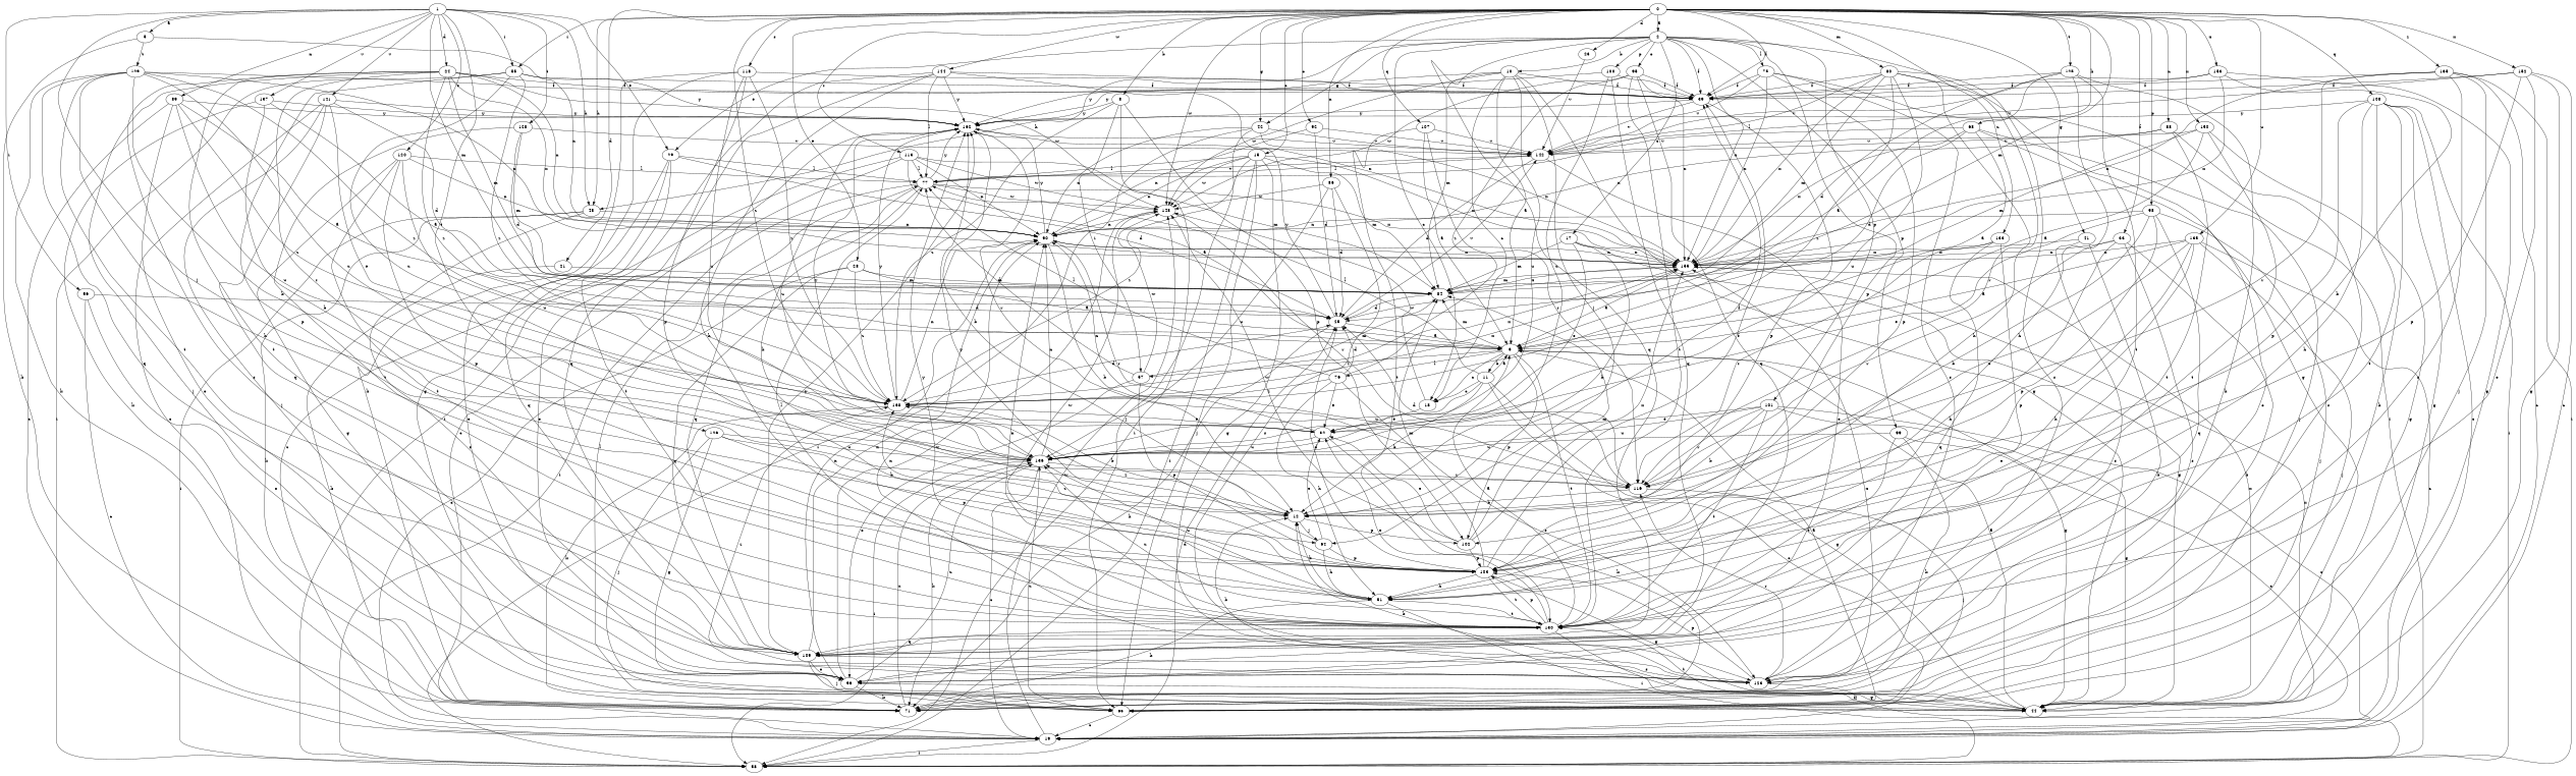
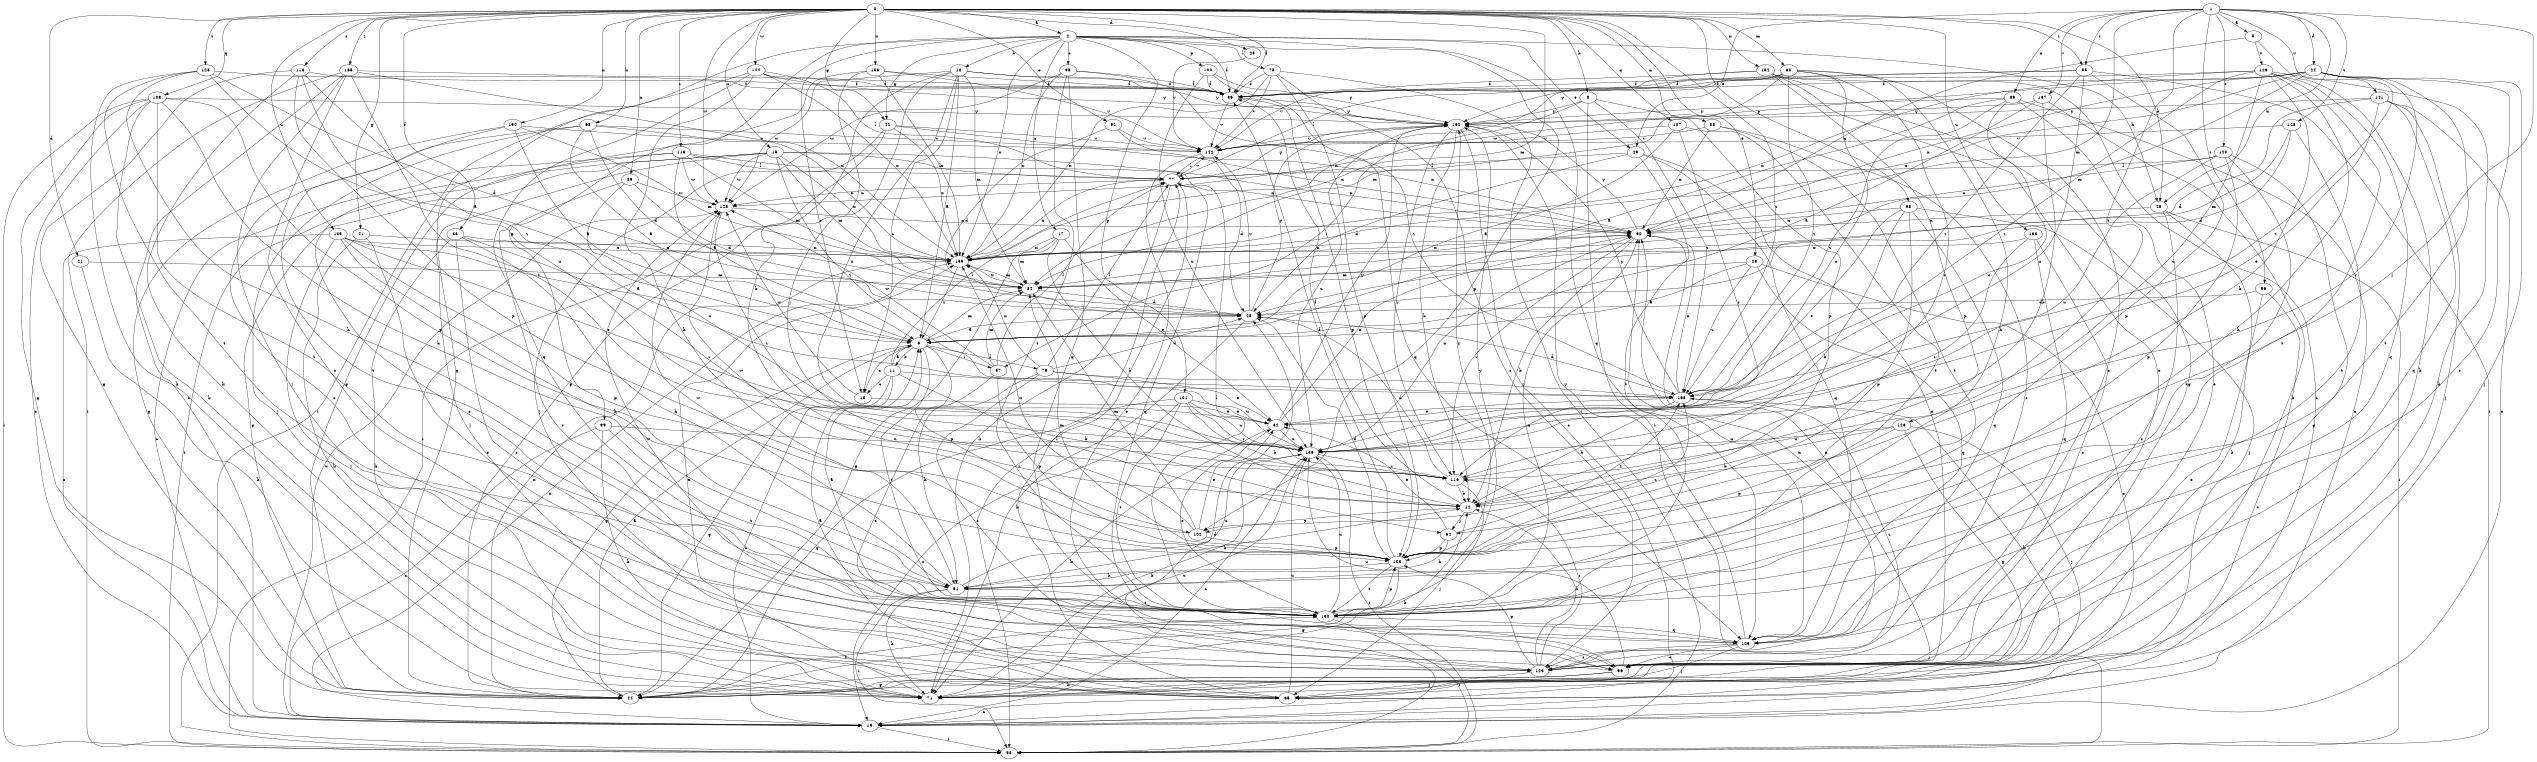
  strict digraph {
    0
    2
    8
    15
    21
    23
    28
    33
    39
    41
    42
    48
    55
    68
    80
    84
    86
    88
    92
    98
    107
    108
    113
    118
    125
    133
    135
    144
    148
    150
    152
    153
    165
    168
    29
    10
    17
    18
    44
    75
    95
    99
    100
    101
    102
    109
    155
    57
    58
    162
    90
    77
    65
    71
    142
    6
    19
    116
    123
    51
    103
    136
    25
    96
    130
    12
    32
    1
    5
    24
    56
    64
    89
    120
    126
    128
    137
    141
    129
    11
    76
    0 -> 2 [label=a]
    0 -> 8 [label=b]
    0 -> 15 [label=c]
    0 -> 21 [label=d]
    0 -> 23 [label=d]
    0 -> 28 [label=e]
    0 -> 33 [label=f]
    0 -> 39 [label=f]
    0 -> 41 [label=g]
    0 -> 42 [label=g]
    0 -> 48 [label=h]
    0 -> 55 [label=i]
    0 -> 68 [label=k]
    0 -> 80 [label=m]
    0 -> 84 [label=m]
    0 -> 86 [label=n]
    0 -> 88 [label=n]
    0 -> 92 [label=o]
    0 -> 98 [label=p]
    0 -> 107 [label=q]
    0 -> 108 [label=q]
    0 -> 113 [label=r]
    0 -> 118 [label=s]
    0 -> 125 [label=t]
    0 -> 133 [label=u]
    0 -> 135 [label=u]
    0 -> 144 [label=w]
    0 -> 148 [label=w]
    0 -> 150 [label=x]
    0 -> 152 [label=x]
    0 -> 153 [label=x]
    0 -> 165 [label=z]
    0 -> 168 [label=z]
    2 -> 39 [label=f]
    2 -> 42 [label=g]
    2 -> 48 [label=h]
    2 -> 29 [label=e]
    2 -> 10 [label=b]
    2 -> 17 [label=c]
    2 -> 18 [label=c]
    2 -> 44 [label=g]
    2 -> 75 [label=l]
    2 -> 95 [label=o]
    2 -> 99 [label=p]
    2 -> 100 [label=p]
    2 -> 101 [label=p]
    2 -> 102 [label=p]
    2 -> 109 [label=q]
    2 -> 155 [label=x]
    8 -> 168 [label=z]
    8 -> 102 [label=p]
    8 -> 57 [label=i]
    8 -> 58 [label=i]
    8 -> 162 [label=y]
    15 -> 84 [label=m]
    15 -> 148 [label=w]
    15 -> 168 [label=z]
    15 -> 44 [label=g]
    15 -> 155 [label=x]
    15 -> 58 [label=i]
    15 -> 90 [label=n]
    15 -> 77 [label=l]
    15 -> 65 [label=j]
    21 -> 84 [label=m]
    21 -> 71 [label=k]
    23 -> 142 [label=v]
    28 -> 84 [label=m]
    28 -> 168 [label=z]
    28 -> 109 [label=q]
    28 -> 6 [label=a]
    28 -> 19 [label=c]
    33 -> 155 [label=x]
    33 -> 71 [label=k]
    33 -> 116 [label=r]
    33 -> 123 [label=s]
    33 -> 51 [label=h]
    39 -> 162 [label=y]
    39 -> 142 [label=v]
    39 -> 103 [label=p]
    41 -> 155 [label=x]
    41 -> 71 [label=k]
    41 -> 123 [label=s]
    42 -> 155 [label=x]
    42 -> 58 [label=i]
    42 -> 90 [label=n]
    42 -> 65 [label=j]
    42 -> 142 [label=v]
    48 -> 58 [label=i]
    48 -> 90 [label=n]
    48 -> 71 [label=k]
    48 -> 123 [label=s]
    55 -> 39 [label=f]
    55 -> 168 [label=z]
    55 -> 58 [label=i]
    55 -> 162 [label=y]
    55 -> 103 [label=p]
    55 -> 136 [label=u]
    68 -> 155 [label=x]
    68 -> 65 [label=j]
    68 -> 142 [label=v]
    68 -> 6 [label=a]
    68 -> 25 [label=d]
    68 -> 96 [label=o]
    80 -> 39 [label=f]
    80 -> 84 [label=m]
    80 -> 168 [label=z]
    80 -> 155 [label=x]
    80 -> 77 [label=l]
    80 -> 116 [label=r]
    80 -> 123 [label=s]
    80 -> 51 [label=h]
    80 -> 136 [label=u]
    84 -> 155 [label=x]
    84 -> 25 [label=d]
    86 -> 148 [label=w]
    86 -> 123 [label=s]
    86 -> 136 [label=u]
    86 -> 25 [label=d]
    88 -> 90 [label=n]
    88 -> 142 [label=v]
    88 -> 123 [label=s]
    88 -> 130 [label=t]
    92 -> 90 [label=n]
    92 -> 142 [label=v]
    92 -> 25 [label=d]
    98 -> 109 [label=q]
    98 -> 90 [label=n]
    98 -> 65 [label=j]
    98 -> 103 [label=p]
    98 -> 12 [label=b]
    98 -> 32 [label=e]
    107 -> 142 [label=v]
    107 -> 6 [label=a]
    107 -> 116 [label=r]
    107 -> 130 [label=t]
    108 -> 44 [label=g]
    108 -> 58 [label=i]
    108 -> 162 [label=y]
    108 -> 71 [label=k]
    108 -> 19 [label=c]
    108 -> 51 [label=h]
    108 -> 103 [label=p]
    108 -> 130 [label=t]
    113 -> 84 [label=m]
    113 -> 148 [label=w]
    113 -> 90 [label=n]
    113 -> 77 [label=l]
    113 -> 6 [label=a]
    113 -> 19 [label=c]
    113 -> 96 [label=o]
    118 -> 39 [label=f]
    118 -> 168 [label=z]
    118 -> 44 [label=g]
    118 -> 71 [label=k]
    118 -> 103 [label=p]
    118 -> 136 [label=u]
    125 -> 39 [label=f]
    125 -> 71 [label=k]
    125 -> 6 [label=a]
    125 -> 51 [label=h]
    125 -> 25 [label=d]
    125 -> 130 [label=t]
    133 -> 109 [label=q]
    133 -> 155 [label=x]
    133 -> 116 [label=r]
    133 -> 96 [label=o]
    135 -> 155 [label=x]
    135 -> 65 [label=j]
    135 -> 6 [label=a]
    135 -> 19 [label=c]
    135 -> 51 [label=h]
    135 -> 103 [label=p]
-   135 -> 116 [label=e]
+   135 -> 32 [label=e]
    144 -> 39 [label=f]
    144 -> 109 [label=q]
    144 -> 155 [label=x]
    144 -> 58 [label=i]
    144 -> 162 [label=y]
    144 -> 77 [label=l]
    144 -> 51 [label=h]
    148 -> 90 [label=n]
    148 -> 116 [label=r]
    150 -> 84 [label=m]
    150 -> 44 [label=g]
    150 -> 142 [label=v]
    150 -> 6 [label=a]
    150 -> 130 [label=t]
    152 -> 39 [label=f]
    152 -> 44 [label=g]
    152 -> 142 [label=v]
    152 -> 19 [label=c]
    152 -> 103 [label=p]
    152 -> 96 [label=o]
    153 -> 39 [label=f]
    153 -> 44 [label=g]
    153 -> 155 [label=x]
    153 -> 142 [label=v]
    153 -> 12 [label=b]
    165 -> 39 [label=f]
    165 -> 155 [label=x]
    165 -> 58 [label=i]
    165 -> 65 [label=j]
    165 -> 19 [label=c]
    165 -> 116 [label=r]
    165 -> 123 [label=s]
-   168 -> 155 [label=x]
    168 -> 162 [label=y]
    168 -> 90 [label=n]
    168 -> 71 [label=k]
    168 -> 25 [label=d]
    168 -> 12 [label=b]
    168 -> 32 [label=e]
    29 -> 109 [label=q]
    29 -> 77 [label=l]
    29 -> 25 [label=d]
    29 -> 96 [label=o]
    29 -> 130 [label=t]
    10 -> 39 [label=f]
    10 -> 84 [label=m]
    10 -> 148 [label=w]
    10 -> 18 [label=c]
    10 -> 44 [label=g]
    10 -> 162 [label=y]
    10 -> 6 [label=a]
    10 -> 136 [label=u]
    10 -> 64 [label=j]
    17 -> 84 [label=m]
    17 -> 44 [label=g]
    17 -> 155 [label=x]
    17 -> 12 [label=b]
    17 -> 32 [label=e]
    18 -> 148 [label=w]
    18 -> 32 [label=e]
    44 -> 155 [label=x]
    44 -> 6 [label=a]
    44 -> 130 [label=t]
    44 -> 12 [label=b]
    75 -> 39 [label=f]
    75 -> 155 [label=x]
    75 -> 58 [label=i]
    75 -> 142 [label=v]
    75 -> 123 [label=s]
    75 -> 103 [label=p]
    95 -> 39 [label=f]
    95 -> 148 [label=w]
    95 -> 168 [label=z]
    95 -> 109 [label=q]
    95 -> 155 [label=x]
    95 -> 130 [label=t]
    99 -> 71 [label=k]
    99 -> 19 [label=c]
    99 -> 136 [label=u]
    99 -> 130 [label=t]
    100 -> 39 [label=f]
    100 -> 109 [label=q]
    100 -> 162 [label=y]
    100 -> 136 [label=u]
    101 -> 44 [label=g]
    101 -> 19 [label=c]
    101 -> 116 [label=r]
    101 -> 136 [label=u]
    101 -> 130 [label=t]
    101 -> 12 [label=b]
    101 -> 32 [label=e]
    102 -> 84 [label=m]
    102 -> 148 [label=w]
    102 -> 155 [label=x]
    102 -> 103 [label=p]
    102 -> 32 [label=e]
    109 -> 162 [label=y]
    109 -> 90 [label=n]
    109 -> 65 [label=j]
    109 -> 123 [label=s]
    109 -> 96 [label=o]
    155 -> 84 [label=m]
    155 -> 90 [label=n]
-   155 -> 6 [label=a]
+   155 -> 6 [label=z]
    57 -> 84 [label=m]
    57 -> 148 [label=w]
    57 -> 77 [label=l]
    57 -> 103 [label=p]
    57 -> 96 [label=o]
    58 -> 25 [label=d]
    162 -> 142 [label=v]
    162 -> 19 [label=c]
    162 -> 116 [label=r]
    162 -> 136 [label=u]
    162 -> 12 [label=b]
    90 -> 155 [label=x]
    90 -> 162 [label=y]
    90 -> 116 [label=r]
    90 -> 12 [label=b]
-   77 -> 148 [label=w]
+   77 -> 148 [label=n]
    77 -> 109 [label=q]
    77 -> 155 [label=x]
    77 -> 58 [label=i]
    77 -> 162 [label=y]
-   77 -> 12 [label=k]
+   77 -> 71 [label=k]
    77 -> 142 [label=v]
    65 -> 77 [label=l]
    65 -> 6 [label=a]
    65 -> 19 [label=c]
    65 -> 136 [label=u]
    71 -> 155 [label=x]
    71 -> 136 [label=u]
    142 -> 77 [label=l]
    142 -> 25 [label=d]
    142 -> 96 [label=o]
    6 -> 84 [label=m]
    6 -> 18 [label=c]
    6 -> 44 [label=g]
    6 -> 102 [label=p]
    6 -> 57 [label=i]
    6 -> 130 [label=t]
    6 -> 11 [label=b]
    6 -> 76 [label=l]
    19 -> 148 [label=w]
    19 -> 155 [label=x]
    19 -> 58 [label=i]
    116 -> 65 [label=j]
    116 -> 25 [label=d]
    116 -> 12 [label=b]
    123 -> 168 [label=z]
    123 -> 90 [label=n]
    123 -> 65 [label=j]
    123 -> 116 [label=r]
    123 -> 103 [label=p]
    123 -> 12 [label=b]
    51 -> 148 [label=w]
    51 -> 58 [label=i]
    51 -> 71 [label=k]
    51 -> 136 [label=u]
    51 -> 130 [label=t]
    51 -> 12 [label=b]
    103 -> 39 [label=f]
    103 -> 84 [label=m]
    103 -> 168 [label=z]
    103 -> 44 [label=g]
    103 -> 162 [label=y]
    103 -> 51 [label=h]
    103 -> 25 [label=d]
    103 -> 130 [label=t]
    136 -> 58 [label=i]
    136 -> 90 [label=n]
    136 -> 71 [label=k]
    136 -> 19 [label=c]
    136 -> 116 [label=r]
    25 -> 162 [label=y]
    25 -> 71 [label=k]
    25 -> 142 [label=v]
    25 -> 6 [label=a]
    96 -> 148 [label=w]
    96 -> 44 [label=g]
    96 -> 90 [label=n]
    96 -> 71 [label=k]
    96 -> 136 [label=u]
    130 -> 109 [label=q]
    130 -> 58 [label=i]
    130 -> 162 [label=y]
    130 -> 90 [label=n]
    130 -> 77 [label=l]
    130 -> 6 [label=a]
    130 -> 103 [label=p]
    130 -> 136 [label=u]
    130 -> 32 [label=e]
    12 -> 39 [label=f]
    12 -> 102 [label=p]
    12 -> 64 [label=j]
    32 -> 162 [label=y]
    32 -> 90 [label=n]
    32 -> 71 [label=k]
    32 -> 136 [label=u]
    1 -> 48 [label=h]
    1 -> 55 [label=i]
    1 -> 84 [label=m]
    1 -> 29 [label=e]
    1 -> 5 [label=a]
    1 -> 24 [label=d]
    1 -> 56 [label=i]
    1 -> 64 [label=j]
    1 -> 89 [label=n]
    1 -> 120 [label=s]
    1 -> 126 [label=t]
    1 -> 128 [label=t]
    1 -> 137 [label=v]
    1 -> 141 [label=v]
    5 -> 90 [label=n]
    5 -> 71 [label=k]
    5 -> 129 [label=t]
    24 -> 39 [label=f]
    24 -> 84 [label=m]
    24 -> 148 [label=w]
    24 -> 168 [label=z]
    24 -> 155 [label=x]
    24 -> 90 [label=n]
    24 -> 65 [label=j]
    24 -> 116 [label=r]
    24 -> 123 [label=s]
    24 -> 130 [label=t]
    56 -> 19 [label=c]
    56 -> 25 [label=d]
    56 -> 96 [label=o]
    64 -> 168 [label=z]
    64 -> 51 [label=h]
    64 -> 103 [label=p]
    64 -> 32 [label=e]
    89 -> 168 [label=z]
    89 -> 162 [label=y]
    89 -> 6 [label=a]
    89 -> 19 [label=c]
    89 -> 136 [label=u]
    89 -> 96 [label=o]
    120 -> 44 [label=g]
    120 -> 90 [label=n]
    120 -> 77 [label=l]
    120 -> 103 [label=p]
    120 -> 136 [label=u]
    120 -> 130 [label=t]
    126 -> 44 [label=g]
    126 -> 65 [label=j]
    126 -> 103 [label=p]
    126 -> 136 [label=u]
    126 -> 12 [label=b]
    128 -> 84 [label=m]
    128 -> 142 [label=v]
    128 -> 25 [label=d]
    128 -> 130 [label=t]
    137 -> 162 [label=y]
    137 -> 71 [label=k]
    137 -> 6 [label=a]
    137 -> 12 [label=b]
    141 -> 109 [label=q]
    141 -> 162 [label=y]
    141 -> 65 [label=j]
    141 -> 19 [label=c]
    141 -> 25 [label=d]
    141 -> 32 [label=e]
    129 -> 39 [label=f]
    129 -> 168 [label=z]
    129 -> 109 [label=q]
    129 -> 155 [label=x]
    129 -> 71 [label=k]
    129 -> 51 [label=h]
    129 -> 136 [label=u]
    129 -> 130 [label=t]
    129 -> 12 [label=b]
    11 -> 18 [label=c]
    11 -> 44 [label=g]
    11 -> 77 [label=l]
    11 -> 6 [label=a]
    11 -> 19 [label=c]
    11 -> 136 [label=u]
    11 -> 12 [label=b]
    76 -> 168 [label=z]
    76 -> 155 [label=x]
    76 -> 77 [label=l]
    76 -> 123 [label=s]
    76 -> 51 [label=h]
    76 -> 25 [label=d]
    76 -> 32 [label=e]
  }
